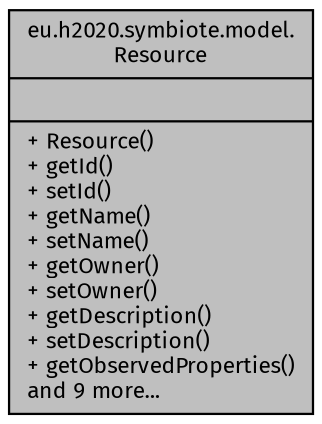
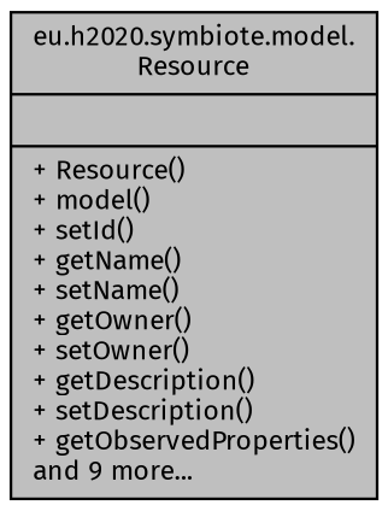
  digraph {
    fontname="Fira Sans"
-   n1 [color=black fillcolor=grey75 fontcolor=black fontname="Fira Sans" fontsize=10 height=0.2 label="{eu.h2020.symbiote.model.\lResource\n||+ Resource()\l+ getId()\l+ setId()\l+ getName()\l+ setName()\l+ getOwner()\l+ setOwner()\l+ getDescription()\l+ setDescription()\l+ getObservedProperties()\land 9 more...\l}" shape=record style=filled width=0.4]
+   n1 [color=black fillcolor=grey75 fontcolor=black fontname="Fira Sans" fontsize=10 height=0.2 label="{eu.h2020.symbiote.model.\lResource\n||+ Resource()\l+ model()\l+ setId()\l+ getName()\l+ setName()\l+ getOwner()\l+ setOwner()\l+ getDescription()\l+ setDescription()\l+ getObservedProperties()\land 9 more...\l}" shape=record style=filled width=0.4]
  }
